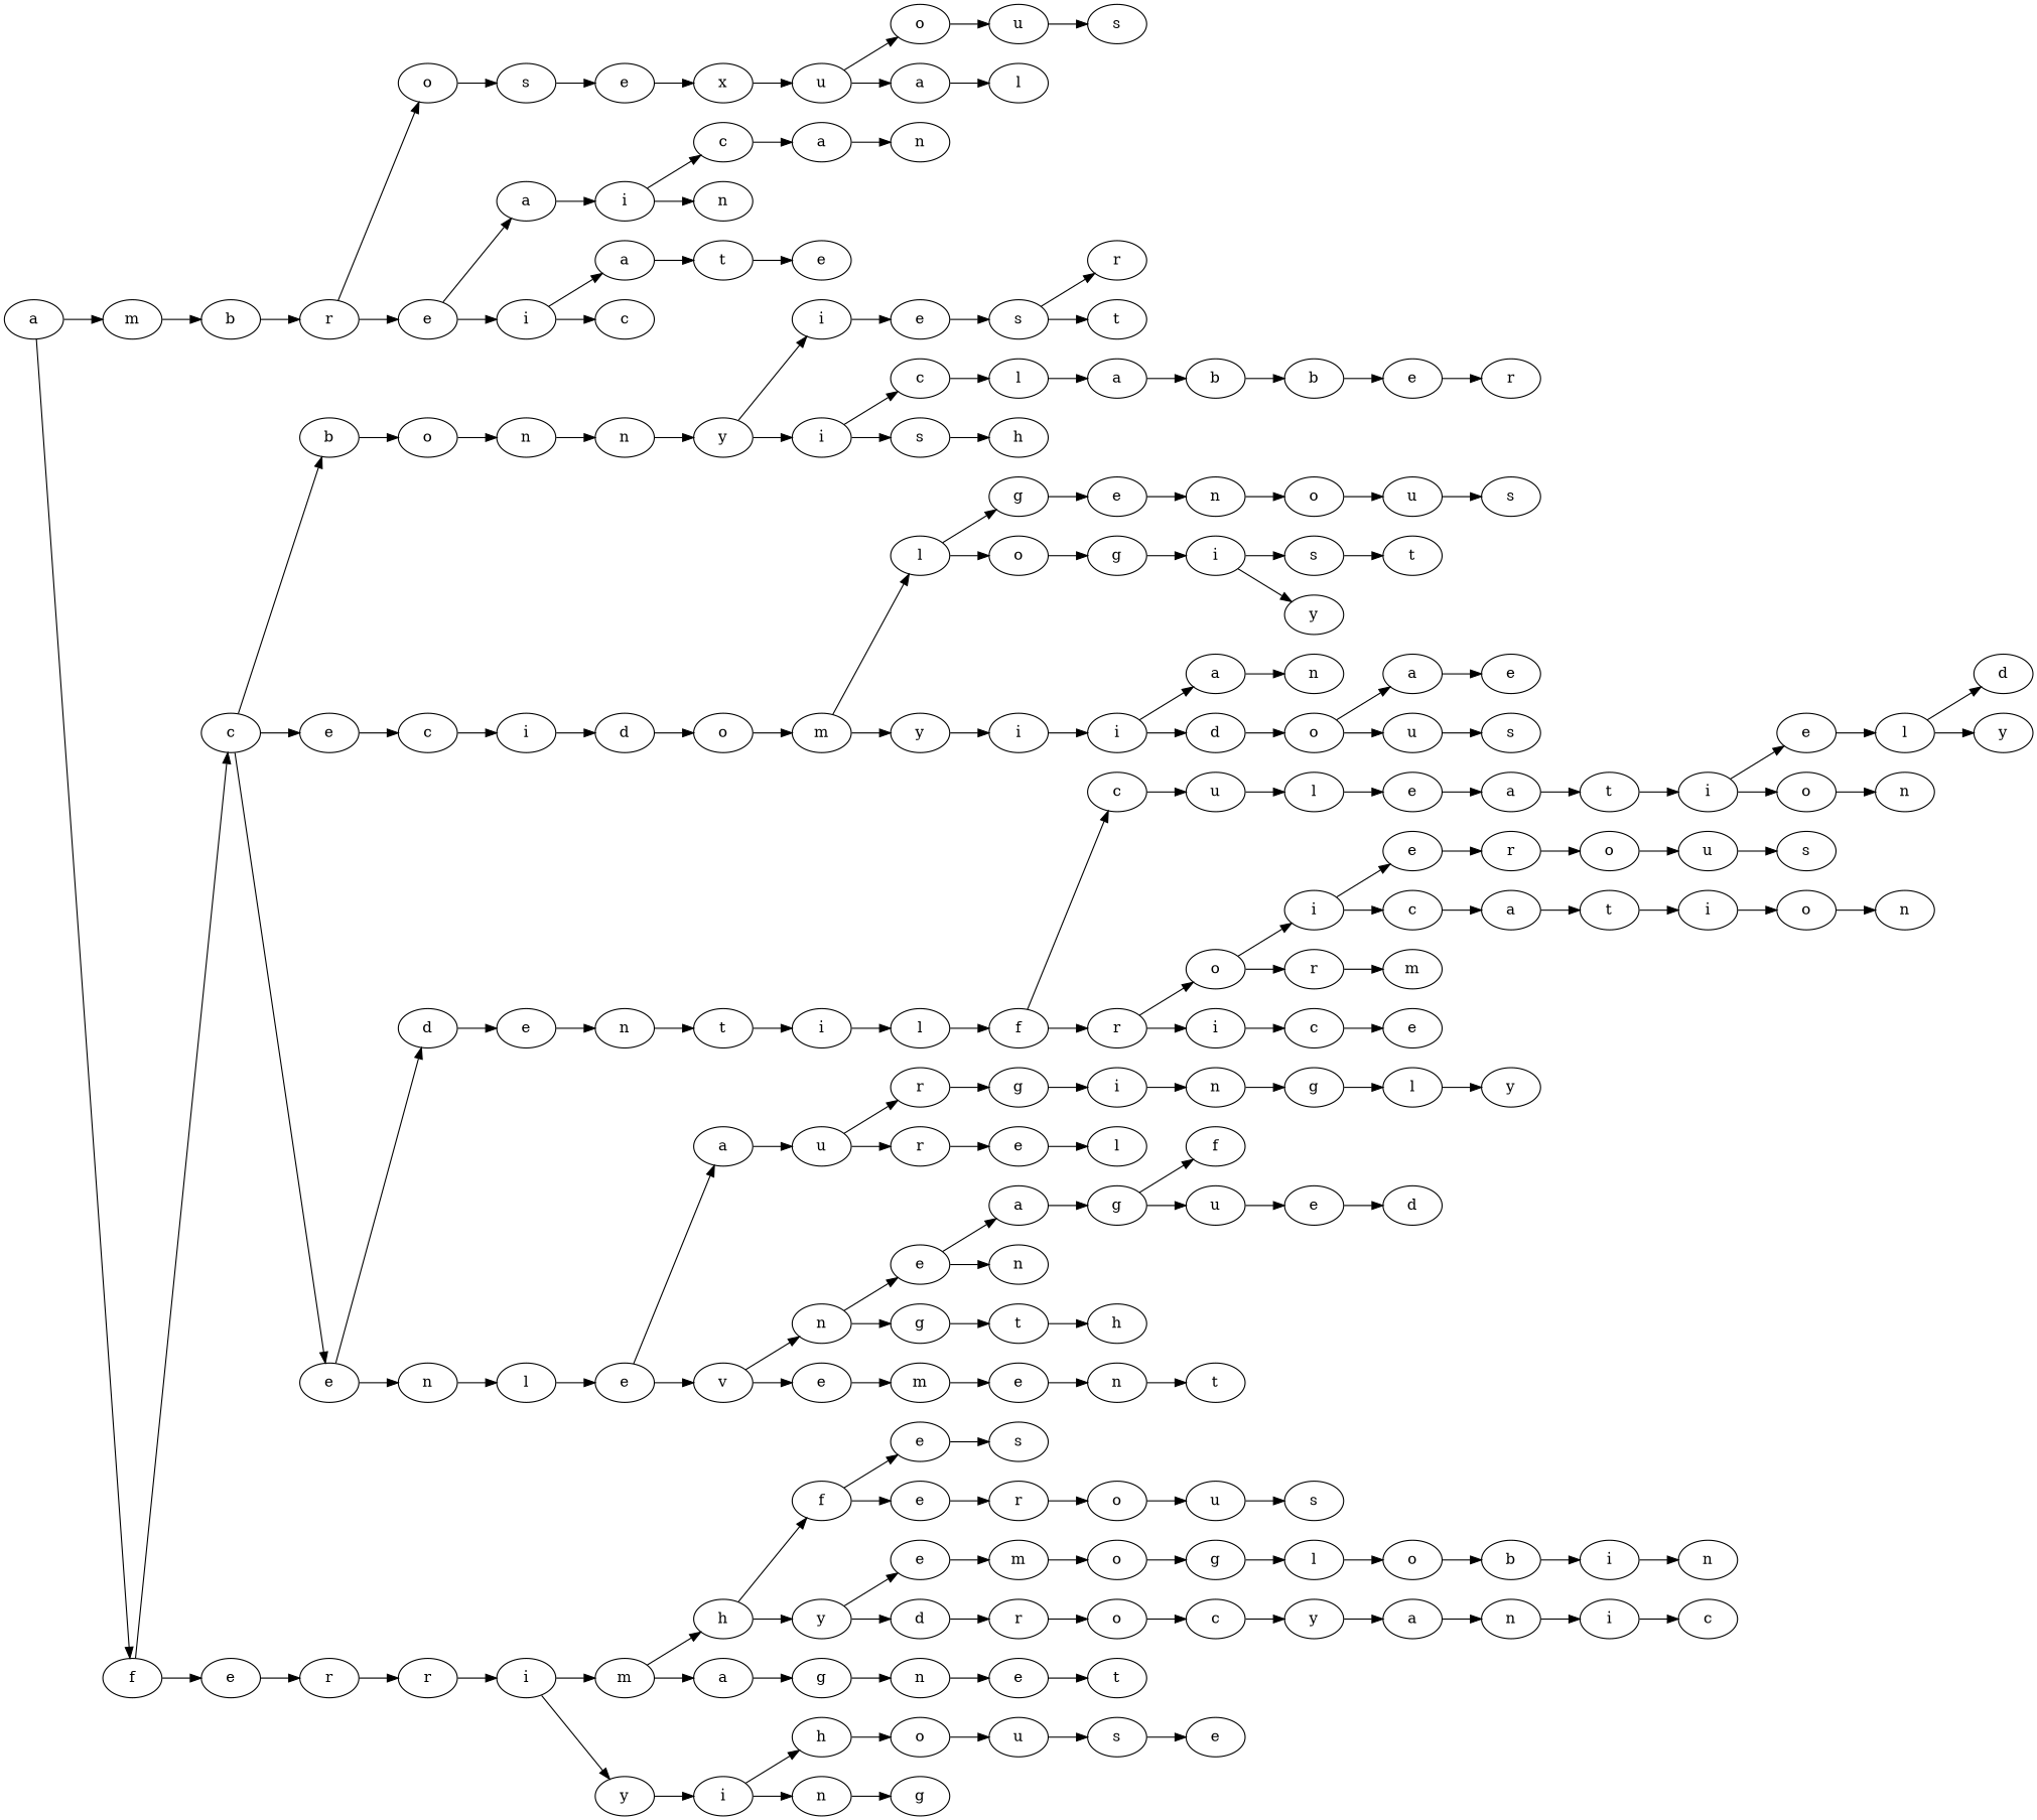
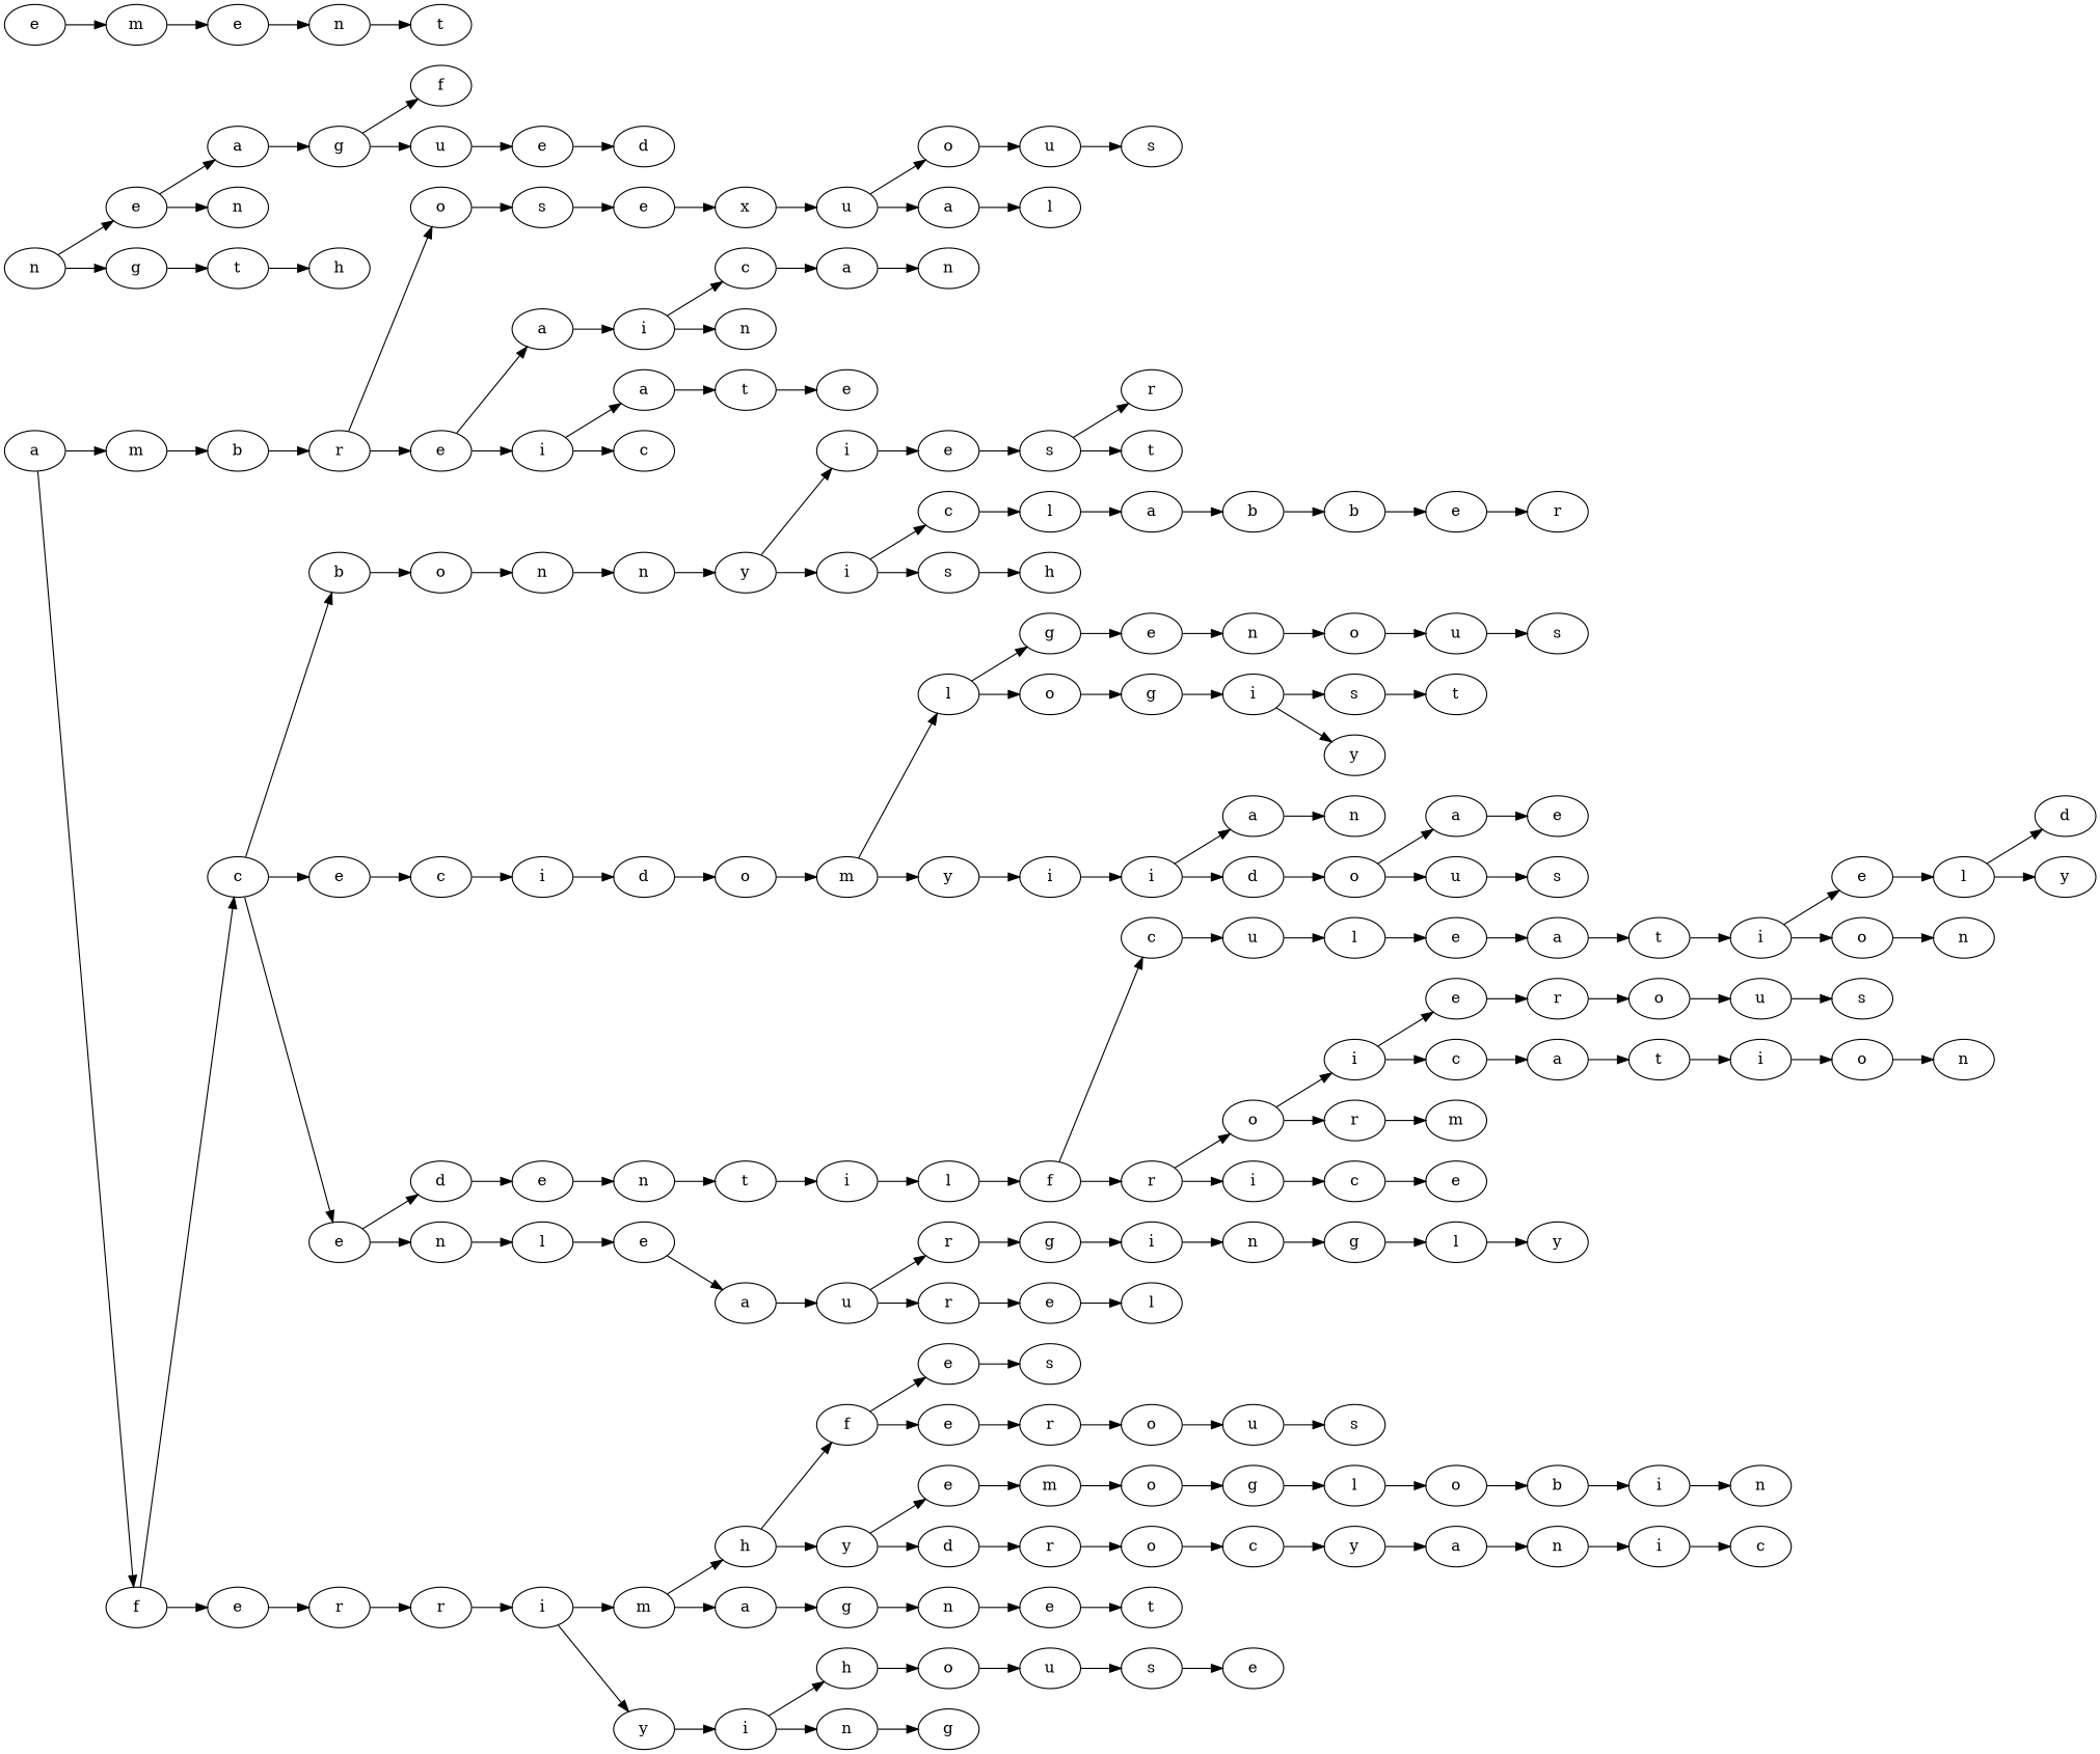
  digraph {
    rankdir=LR
    edge [weight=10000]
    n1 [label=a]
    n2 [label=m]
    n3 [label=f]
    n4 [label=b]
    n5 [label=r]
    n6 [label=o]
    n7 [label=e]
    n8 [label=s]
    n9 [label=e]
    n10 [label=x]
    n11 [label=u]
    n12 [label=o]
    n13 [label=a]
    n14 [label=u]
    n15 [label=s]
    n16 [label=l]
    n17 [label=a]
    n18 [label=i]
    n19 [label=i]
    n20 [label=c]
    n21 [label=n]
    n22 [label=a]
    n23 [label=n]
    n24 [label=a]
    n25 [label=c]
    n26 [label=t]
    n27 [label=e]
    n28 [label=c]
    n29 [label=e]
    n30 [label=b]
    n31 [label=e]
    n32 [label=e]
    n33 [label=o]
    n34 [label=n]
    n35 [label=n]
    n36 [label=y]
    n37 [label=i]
    n38 [label=i]
    n39 [label=e]
    n40 [label=s]
    n41 [label=r]
    n42 [label=t]
    n43 [label=c]
    n44 [label=s]
    n45 [label=l]
    n46 [label=a]
    n47 [label=b]
    n48 [label=b]
    n49 [label=e]
    n50 [label=r]
    n51 [label=h]
    n52 [label=c]
    n53 [label=i]
    n54 [label=d]
    n55 [label=o]
    n56 [label=m]
    n57 [label=l]
    n58 [label=y]
    n59 [label=g]
    n60 [label=o]
    n61 [label=e]
    n62 [label=n]
    n63 [label=o]
    n64 [label=u]
    n65 [label=s]
    n66 [label=g]
    n67 [label=i]
    n68 [label=s]
    n69 [label=y]
    n70 [label=t]
    n71 [label=i]
    n72 [label=i]
    n73 [label=a]
    n74 [label=d]
    n75 [label=n]
    n76 [label=o]
    n77 [label=a]
    n78 [label=u]
    n79 [label=e]
    n80 [label=s]
    n81 [label=d]
    n82 [label=n]
    n83 [label=e]
    n84 [label=n]
    n85 [label=t]
    n86 [label=i]
    n87 [label=l]
    n88 [label=f]
    n89 [label=c]
    n90 [label=r]
    n91 [label=u]
    n92 [label=l]
    n93 [label=e]
    n94 [label=a]
    n95 [label=t]
    n96 [label=i]
    n97 [label=e]
    n98 [label=o]
    n99 [label=l]
    n100 [label=d]
    n101 [label=y]
    n102 [label=n]
    n103 [label=o]
    n104 [label=i]
    n105 [label=i]
    n106 [label=r]
    n107 [label=e]
    n108 [label=c]
    n109 [label=r]
    n110 [label=o]
    n111 [label=u]
    n112 [label=s]
    n113 [label=a]
    n114 [label=t]
    n115 [label=i]
    n116 [label=o]
    n117 [label=n]
    n118 [label=m]
    n119 [label=c]
    n120 [label=e]
    n121 [label=l]
    n122 [label=e]
    n123 [label=a]
-   n124 [label=v]
    n125 [label=u]
    n126 [label=r]
    n127 [label=r]
    n128 [label=g]
    n129 [label=i]
    n130 [label=n]
    n131 [label=g]
    n132 [label=l]
    n133 [label=y]
    n134 [label=e]
    n135 [label=l]
    n136 [label=n]
    n137 [label=e]
    n138 [label=e]
    n139 [label=g]
    n140 [label=a]
    n141 [label=n]
    n142 [label=g]
    n143 [label=f]
    n144 [label=u]
    n145 [label=e]
    n146 [label=d]
    n147 [label=t]
    n148 [label=h]
    n149 [label=m]
    n150 [label=e]
    n151 [label=n]
    n152 [label=t]
    n153 [label=r]
    n154 [label=r]
    n155 [label=i]
    n156 [label=m]
    n157 [label=y]
    n158 [label=h]
    n159 [label=a]
    n160 [label=f]
    n161 [label=y]
    n162 [label=e]
    n163 [label=e]
    n164 [label=s]
    n165 [label=r]
    n166 [label=o]
    n167 [label=u]
    n168 [label=s]
    n169 [label=e]
    n170 [label=d]
    n171 [label=m]
    n172 [label=o]
    n173 [label=g]
    n174 [label=l]
    n175 [label=o]
    n176 [label=b]
    n177 [label=i]
    n178 [label=n]
    n179 [label=r]
    n180 [label=o]
    n181 [label=c]
    n182 [label=y]
    n183 [label=a]
    n184 [label=n]
    n185 [label=i]
    n186 [label=c]
    n187 [label=g]
    n188 [label=n]
    n189 [label=e]
    n190 [label=t]
    n191 [label=i]
    n192 [label=h]
    n193 [label=n]
    n194 [label=o]
    n195 [label=u]
    n196 [label=s]
    n197 [label=e]
    n198 [label=g]
    n1 -> n2
    n1 -> n3 [weight=""]
    n2 -> n4
    n3 -> n28 [weight=""]
    n3 -> n29
    n4 -> n5
    n5 -> n6 [weight=""]
    n5 -> n7
    n6 -> n8
    n7 -> n17 [weight=""]
    n7 -> n18
    n8 -> n9
    n9 -> n10
    n10 -> n11
    n11 -> n12 [weight=""]
    n11 -> n13
    n12 -> n14
    n13 -> n16
    n14 -> n15
    n17 -> n19
    n18 -> n24 [weight=""]
    n18 -> n25
    n19 -> n20 [weight=""]
    n19 -> n21
    n20 -> n22
    n22 -> n23
    n24 -> n26
    n26 -> n27
    n28 -> n30 [weight=""]
    n28 -> n31
    n28 -> n32 [weight=""]
    n29 -> n153
    n30 -> n33
    n31 -> n52
    n32 -> n81 [weight=""]
    n32 -> n82
    n33 -> n34
    n34 -> n35
    n35 -> n36
    n36 -> n37 [weight=""]
    n36 -> n38
    n37 -> n39
    n38 -> n43 [weight=""]
    n38 -> n44
    n39 -> n40
    n40 -> n41 [weight=""]
    n40 -> n42
    n43 -> n45
    n44 -> n51
    n45 -> n46
    n46 -> n47
    n47 -> n48
    n48 -> n49
    n49 -> n50
    n52 -> n53
    n53 -> n54
    n54 -> n55
    n55 -> n56
    n56 -> n57 [weight=""]
    n56 -> n58
    n57 -> n59 [weight=""]
    n57 -> n60
    n58 -> n71
    n59 -> n61
    n60 -> n66
    n61 -> n62
    n62 -> n63
    n63 -> n64
    n64 -> n65
    n66 -> n67
    n67 -> n68
    n67 -> n69 [weight=""]
    n68 -> n70
    n71 -> n72
    n72 -> n73 [weight=""]
    n72 -> n74
    n73 -> n75
    n74 -> n76
    n76 -> n77 [weight=""]
    n76 -> n78
    n77 -> n79
    n78 -> n80
    n81 -> n83
    n82 -> n121
    n83 -> n84
    n84 -> n85
    n85 -> n86
    n86 -> n87
    n87 -> n88 [weight=""]
    n88 -> n89 [weight=""]
    n88 -> n90
    n89 -> n91
    n90 -> n103 [weight=""]
    n90 -> n104
    n91 -> n92
    n92 -> n93
    n93 -> n94 [weight=""]
    n94 -> n95
    n95 -> n96
    n96 -> n97 [weight=""]
    n96 -> n98
    n97 -> n99
    n98 -> n102
    n99 -> n100 [weight=""]
    n99 -> n101
    n103 -> n105 [weight=""]
    n103 -> n106
    n104 -> n119
    n105 -> n107 [weight=""]
    n105 -> n108
    n106 -> n118
    n107 -> n109
    n108 -> n113
    n109 -> n110
    n110 -> n111
    n111 -> n112
    n113 -> n114
    n114 -> n115
    n115 -> n116
    n116 -> n117
    n119 -> n120
    n121 -> n122
    n122 -> n123 [weight=""]
-   n122 -> n124
    n123 -> n125
-   n124 -> n136 [weight=""]
-   n124 -> n137
    n125 -> n126 [weight=""]
    n125 -> n127
    n126 -> n128
    n127 -> n134
    n128 -> n129
    n129 -> n130
    n130 -> n131
    n131 -> n132
    n132 -> n133
    n134 -> n135
    n136 -> n138 [weight=""]
    n136 -> n139
    n137 -> n149
    n138 -> n140 [weight=""]
    n138 -> n141
    n139 -> n147
    n140 -> n142
    n142 -> n143 [weight=""]
    n142 -> n144
    n144 -> n145
    n145 -> n146
    n147 -> n148
    n149 -> n150
    n150 -> n151
    n151 -> n152
    n153 -> n154
    n154 -> n155
    n155 -> n156
    n155 -> n157 [weight=""]
    n156 -> n158 [weight=""]
    n156 -> n159
    n157 -> n191
    n158 -> n160 [weight=""]
    n158 -> n161
    n159 -> n187
    n160 -> n162 [weight=""]
    n160 -> n163
    n161 -> n169 [weight=""]
    n161 -> n170
    n162 -> n164
    n163 -> n165
    n165 -> n166
    n166 -> n167
    n167 -> n168
    n169 -> n171
    n170 -> n179
    n171 -> n172
    n172 -> n173
    n173 -> n174
    n174 -> n175
    n175 -> n176
    n176 -> n177
    n177 -> n178
    n179 -> n180
    n180 -> n181
    n181 -> n182
    n182 -> n183
    n183 -> n184
    n184 -> n185
    n185 -> n186
    n187 -> n188
    n188 -> n189
    n189 -> n190
    n191 -> n192 [weight=""]
    n191 -> n193
    n192 -> n194
    n193 -> n198
    n194 -> n195
    n195 -> n196
    n196 -> n197
  }
